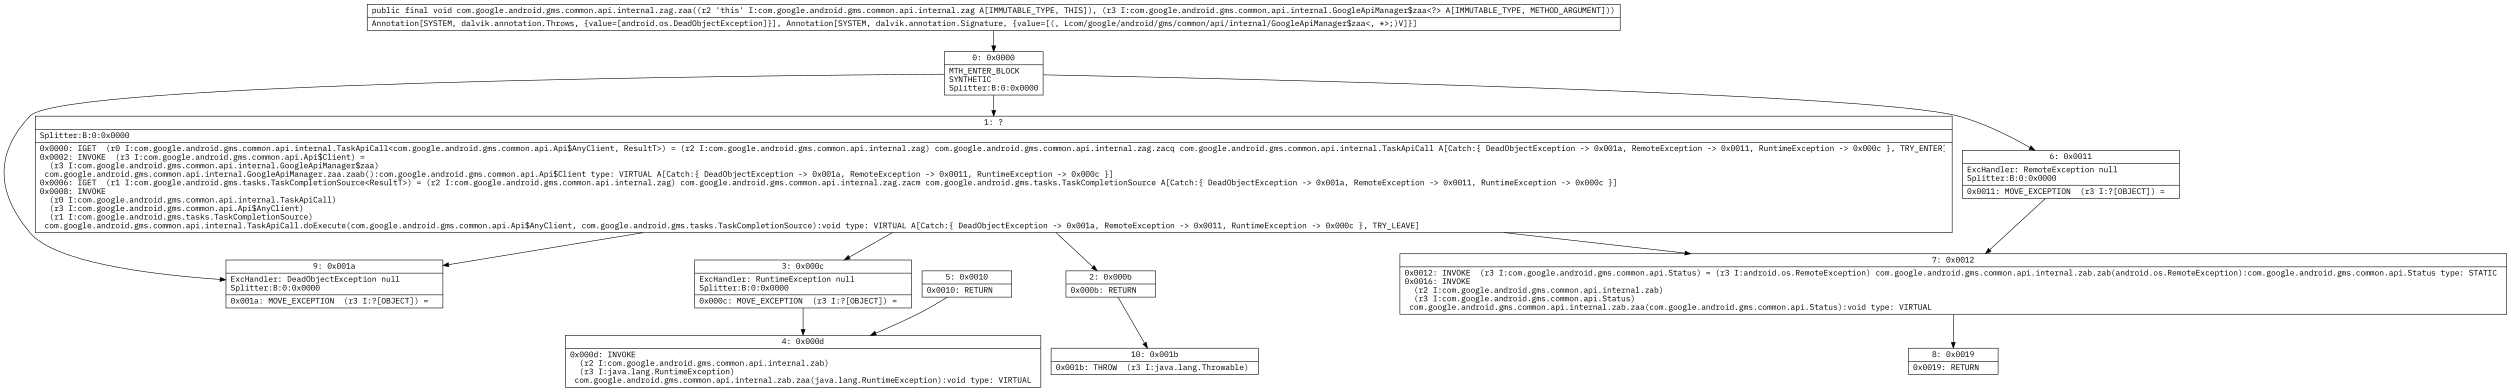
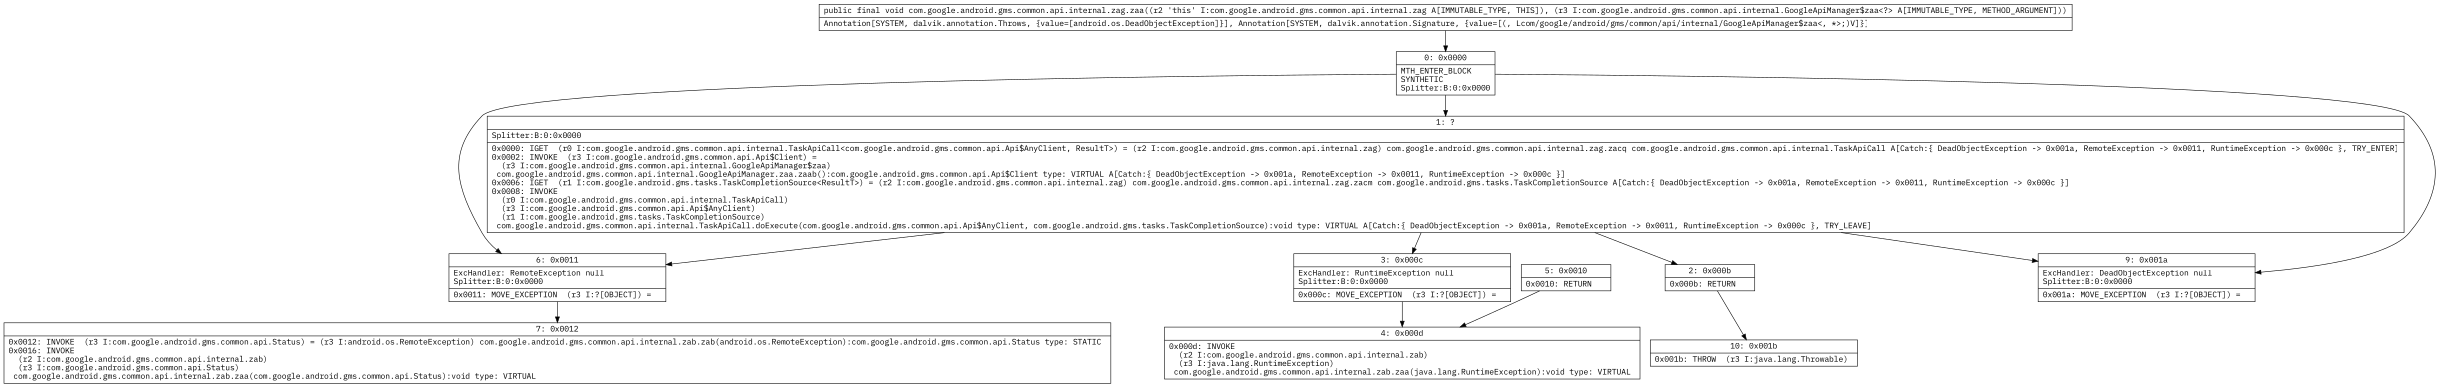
  digraph {
    fontname="IBM Plex Mono"
    node [fontname="IBM Plex Mono" shape=record]
    edge [fontname="IBM Plex Mono"]
    n1 [label="{0\:\ 0x0000|MTH_ENTER_BLOCK\lSYNTHETIC\lSplitter:B:0:0x0000\l}"]
    n2 [label="{1\:\ ?|Splitter:B:0:0x0000\l|0x0000: IGET  (r0 I:com.google.android.gms.common.api.internal.TaskApiCall\<com.google.android.gms.common.api.Api$AnyClient, ResultT\>) = (r2 I:com.google.android.gms.common.api.internal.zag) com.google.android.gms.common.api.internal.zag.zacq com.google.android.gms.common.api.internal.TaskApiCall A[Catch:\{ DeadObjectException \-\> 0x001a, RemoteException \-\> 0x0011, RuntimeException \-\> 0x000c \}, TRY_ENTER]\l0x0002: INVOKE  (r3 I:com.google.android.gms.common.api.Api$Client) = \l  (r3 I:com.google.android.gms.common.api.internal.GoogleApiManager$zaa)\l com.google.android.gms.common.api.internal.GoogleApiManager.zaa.zaab():com.google.android.gms.common.api.Api$Client type: VIRTUAL A[Catch:\{ DeadObjectException \-\> 0x001a, RemoteException \-\> 0x0011, RuntimeException \-\> 0x000c \}]\l0x0006: IGET  (r1 I:com.google.android.gms.tasks.TaskCompletionSource\<ResultT\>) = (r2 I:com.google.android.gms.common.api.internal.zag) com.google.android.gms.common.api.internal.zag.zacm com.google.android.gms.tasks.TaskCompletionSource A[Catch:\{ DeadObjectException \-\> 0x001a, RemoteException \-\> 0x0011, RuntimeException \-\> 0x000c \}]\l0x0008: INVOKE  \l  (r0 I:com.google.android.gms.common.api.internal.TaskApiCall)\l  (r3 I:com.google.android.gms.common.api.Api$AnyClient)\l  (r1 I:com.google.android.gms.tasks.TaskCompletionSource)\l com.google.android.gms.common.api.internal.TaskApiCall.doExecute(com.google.android.gms.common.api.Api$AnyClient, com.google.android.gms.tasks.TaskCompletionSource):void type: VIRTUAL A[Catch:\{ DeadObjectException \-\> 0x001a, RemoteException \-\> 0x0011, RuntimeException \-\> 0x000c \}, TRY_LEAVE]\l}"]
    n3 [label="{6\:\ 0x0011|ExcHandler: RemoteException null\lSplitter:B:0:0x0000\l|0x0011: MOVE_EXCEPTION  (r3 I:?[OBJECT]) =  \l}"]
    n4 [label="{9\:\ 0x001a|ExcHandler: DeadObjectException null\lSplitter:B:0:0x0000\l|0x001a: MOVE_EXCEPTION  (r3 I:?[OBJECT]) =  \l}"]
    n5 [label="{3\:\ 0x000c|ExcHandler: RuntimeException null\lSplitter:B:0:0x0000\l|0x000c: MOVE_EXCEPTION  (r3 I:?[OBJECT]) =  \l}"]
    n6 [label="{2\:\ 0x000b|0x000b: RETURN   \l}"]
    n7 [label="{4\:\ 0x000d|0x000d: INVOKE  \l  (r2 I:com.google.android.gms.common.api.internal.zab)\l  (r3 I:java.lang.RuntimeException)\l com.google.android.gms.common.api.internal.zab.zaa(java.lang.RuntimeException):void type: VIRTUAL \l}"]
    n8 [label="{7\:\ 0x0012|0x0012: INVOKE  (r3 I:com.google.android.gms.common.api.Status) = (r3 I:android.os.RemoteException) com.google.android.gms.common.api.internal.zab.zab(android.os.RemoteException):com.google.android.gms.common.api.Status type: STATIC \l0x0016: INVOKE  \l  (r2 I:com.google.android.gms.common.api.internal.zab)\l  (r3 I:com.google.android.gms.common.api.Status)\l com.google.android.gms.common.api.internal.zab.zaa(com.google.android.gms.common.api.Status):void type: VIRTUAL \l}"]
    n9 [label="{10\:\ 0x001b|0x001b: THROW  (r3 I:java.lang.Throwable) \l}"]
    n10 [label="{5\:\ 0x0010|0x0010: RETURN   \l}"]
-   n11 [label="{8\:\ 0x0019|0x0019: RETURN   \l}"]
    n12 [label="{public final void com.google.android.gms.common.api.internal.zag.zaa((r2 'this' I:com.google.android.gms.common.api.internal.zag A[IMMUTABLE_TYPE, THIS]), (r3 I:com.google.android.gms.common.api.internal.GoogleApiManager$zaa\<?\> A[IMMUTABLE_TYPE, METHOD_ARGUMENT]))  | Annotation[SYSTEM, dalvik.annotation.Throws, \{value=[android.os.DeadObjectException]\}], Annotation[SYSTEM, dalvik.annotation.Signature, \{value=[(, Lcom\/google\/android\/gms\/common\/api\/internal\/GoogleApiManager$zaa\<, *\>;)V]\}]\l}"]
    n1 -> n2
    n1 -> n3
    n1 -> n4
-   n2 -> n8
+   n2 -> n3
    n2 -> n4
    n2 -> n5
    n2 -> n6
    n3 -> n8
    n5 -> n7
    n6 -> n9
-   n8 -> n11
    n10 -> n7
    n12 -> n1
  }
